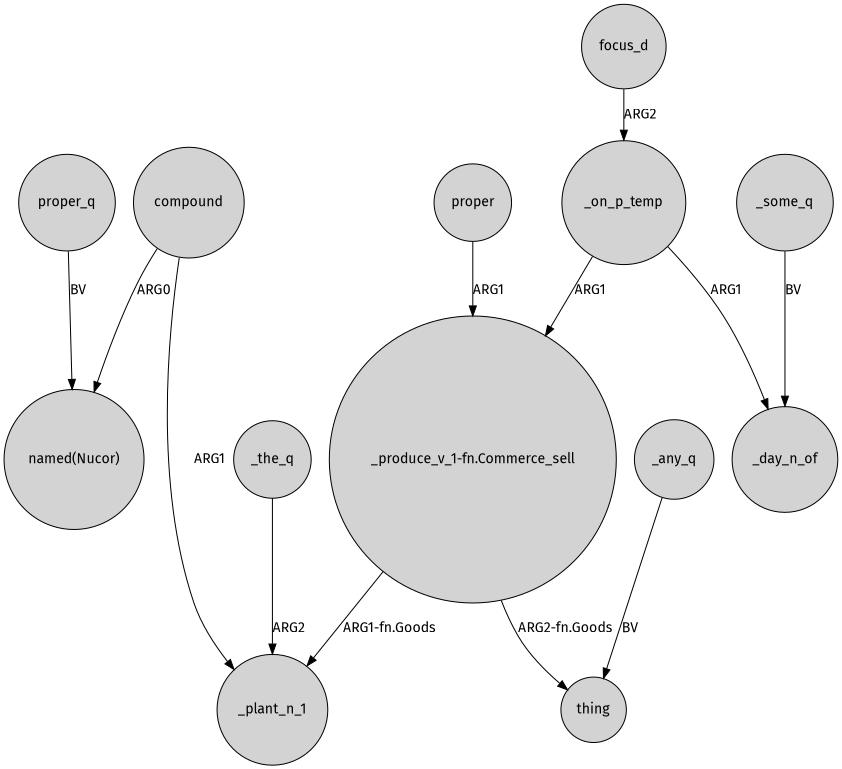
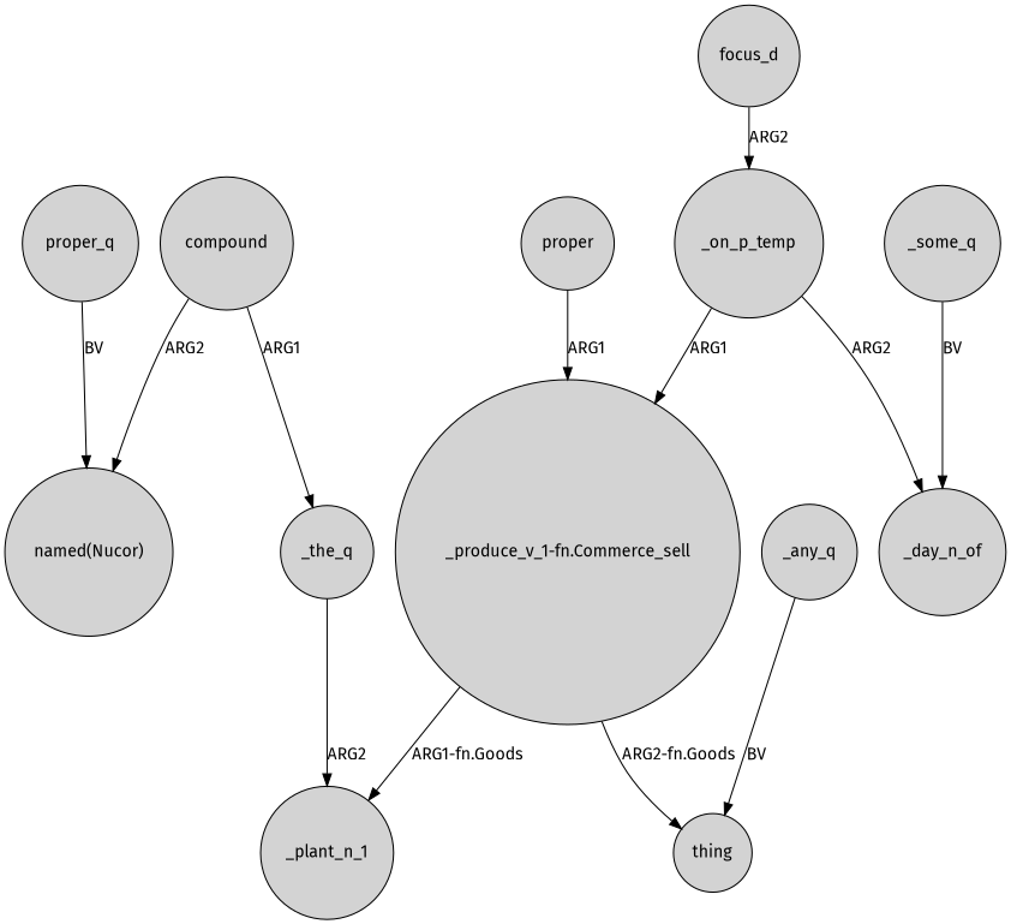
  digraph {
    fontname="Fira Sans"
    node [fontname="Fira Sans" shape=circle style=filled]
    edge [fontname="Fira Sans"]
    compound
    "named(Nucor)"
    _plant_n_1
    focus_d
    _on_p_temp
    "_produce_v_1-fn.Commerce_sell"
    _day_n_of
    thing
    _some_q
    proper_q
    _any_q
    n12 [label=proper]
    _the_q
-   compound -> "named(Nucor)" [label=ARG0]
-   compound -> _plant_n_1 [label=ARG1]
+   compound -> "named(Nucor)" [label=ARG2]
+   compound -> _the_q [label=ARG1]
    focus_d -> _on_p_temp [label=ARG2]
    _on_p_temp -> "_produce_v_1-fn.Commerce_sell" [label=ARG1]
-   _on_p_temp -> _day_n_of [label=ARG1]
+   _on_p_temp -> _day_n_of [label=ARG2]
    "_produce_v_1-fn.Commerce_sell" -> _plant_n_1 [label="ARG1-fn.Goods"]
    "_produce_v_1-fn.Commerce_sell" -> thing [label="ARG2-fn.Goods"]
    _some_q -> _day_n_of [label=BV]
    proper_q -> "named(Nucor)" [label=BV]
    _any_q -> thing [label=BV]
    n12 -> "_produce_v_1-fn.Commerce_sell" [label=ARG1]
    _the_q -> _plant_n_1 [label=ARG2]
  }
